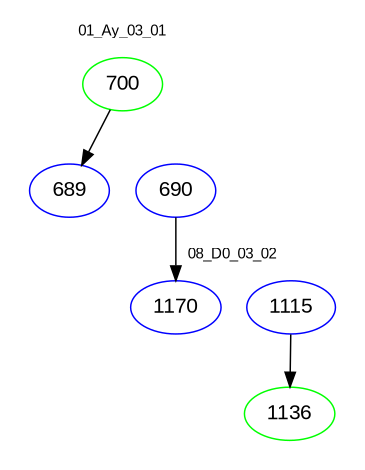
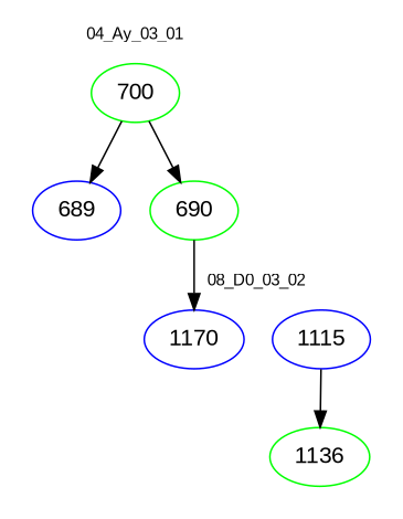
  digraph {
    fontname="Liberation Sans"
    node [color=green fontname="Liberation Sans"]
    edge [color=black fontname="Liberation Sans"]
    n1 [label=700]
    n2 [color=blue label=689]
-   n3 [color=blue label=690]
+   n3 [label=690]
    n4 [color=blue label=1115]
    n5 [label=1136]
    n6 [color=blue label=1170]
    subgraph cluster_1 {
      color=white
      fontsize=10
-     label="01_Ay_03_01"
+     label="04_Ay_03_01"
      n1
      n2
      n3
    }
    subgraph cluster_2 {
      color=white
      fontsize=10
      label="08_D0_03_02"
      n4
      n5
      n6
    }
    n1 -> n2
+   n1 -> n3
    n3 -> n6
    n4 -> n5
  }
